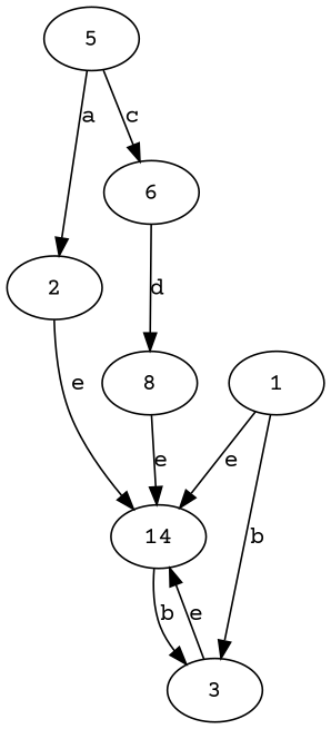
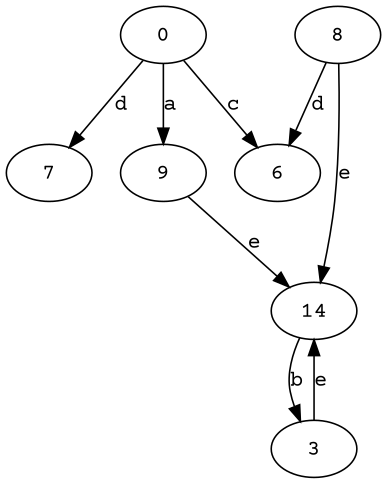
  strict digraph {
    fontname="Courier Prime"
    node [fontname="Courier Prime"]
    edge [fontname="Courier Prime"]
-   0 [label=5]
-   2
+   0
+   2 [label=9]
    6
+   7
    n5 [label=14]
    8
-   1
    3
    0 -> 2 [label=a]
    0 -> 6 [label=c]
+   0 -> 7 [label=d]
    2 -> n5 [label=e]
-   6 -> 8 [label=d]
+   8 -> 6 [label=d]
    n5 -> 3 [label=b]
    8 -> n5 [label=e]
-   1 -> n5 [label=e]
-   1 -> 3 [label=b]
    3 -> n5 [label=e]
  }
